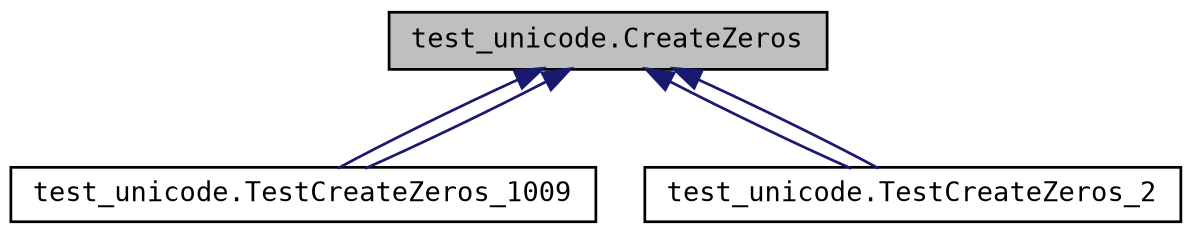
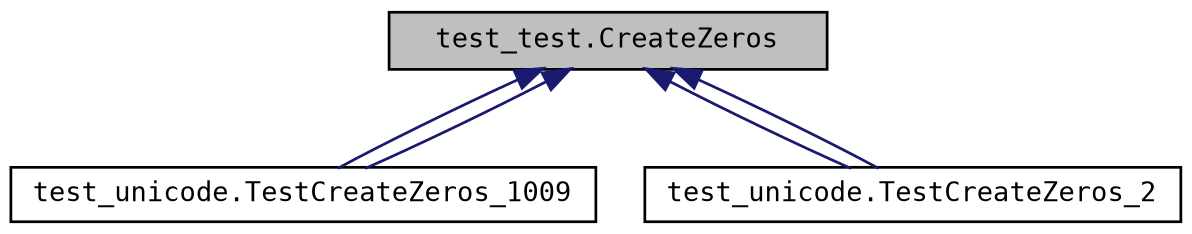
  digraph {
    fontname="DejaVu Sans Mono"
    rankdir=TB
    node [color=black fillcolor=white fontname="DejaVu Sans Mono" fontsize=10 shape=record style=filled]
    edge [color=midnightblue dir=back fontname="DejaVu Sans Mono" fontsize=10 labelfontname=Helvetica labelfontsize=10 style=solid]
-   n1 [fillcolor=grey75 fontcolor=black height=0.2 label="test_unicode.CreateZeros" width=0.4]
+   n1 [fillcolor=grey75 fontcolor=black height=0.2 label="test_test.CreateZeros" width=0.4]
    n2 [height=0.2 label="test_unicode.TestCreateZeros_1009" width=0.4]
    n3 [height=0.2 label="test_unicode.TestCreateZeros_2" width=0.4]
    n1 -> n2
    n1 -> n2
    n1 -> n3
    n1 -> n3
  }
